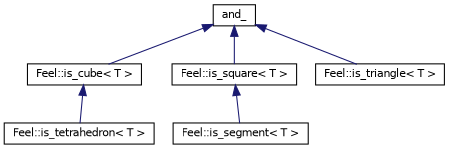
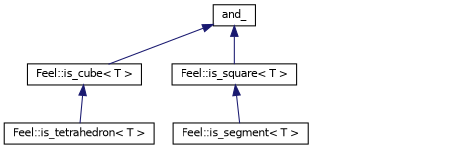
  digraph {
    rankdir=TB
    node [color=black fillcolor=white fontname=Helvetica fontsize=10 shape=record style=filled]
    edge [color=midnightblue dir=back fontname=Helvetica fontsize=10 labelfontname=Helvetica labelfontsize=10 style=solid]
    n1 [height=0.2 label=and_ width=0.4]
    n2 [height=0.2 label="Feel::is_cube\< T \>" width=0.4]
    n3 [height=0.2 label="Feel::is_square\< T \>" width=0.4]
-   n4 [height=0.2 label="Feel::is_triangle\< T \>" width=0.4]
    n5 [height=0.2 label="Feel::is_tetrahedron\< T \>" width=0.4]
    n6 [height=0.2 label="Feel::is_segment\< T \>" width=0.4]
    n1 -> n2
    n1 -> n3
-   n1 -> n4
    n2 -> n5
    n3 -> n6
  }
